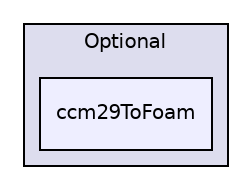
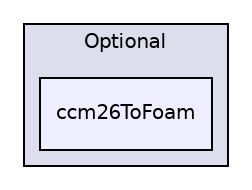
  digraph {
    compound=true
-   n1 [fillcolor="#eeeeff" fontname=Helvetica fontsize=10 label=ccm29ToFoam pencolor=black shape=box style=filled]
+   n1 [fillcolor="#eeeeff" fontname=Helvetica fontsize=10 label=ccm26ToFoam pencolor=black shape=box style=filled]
    subgraph cluster_1 {
      bgcolor="#ddddee"
      fontname=Helvetica
      fontsize=10
      label=Optional
      pencolor=black
      n1
    }
  }
